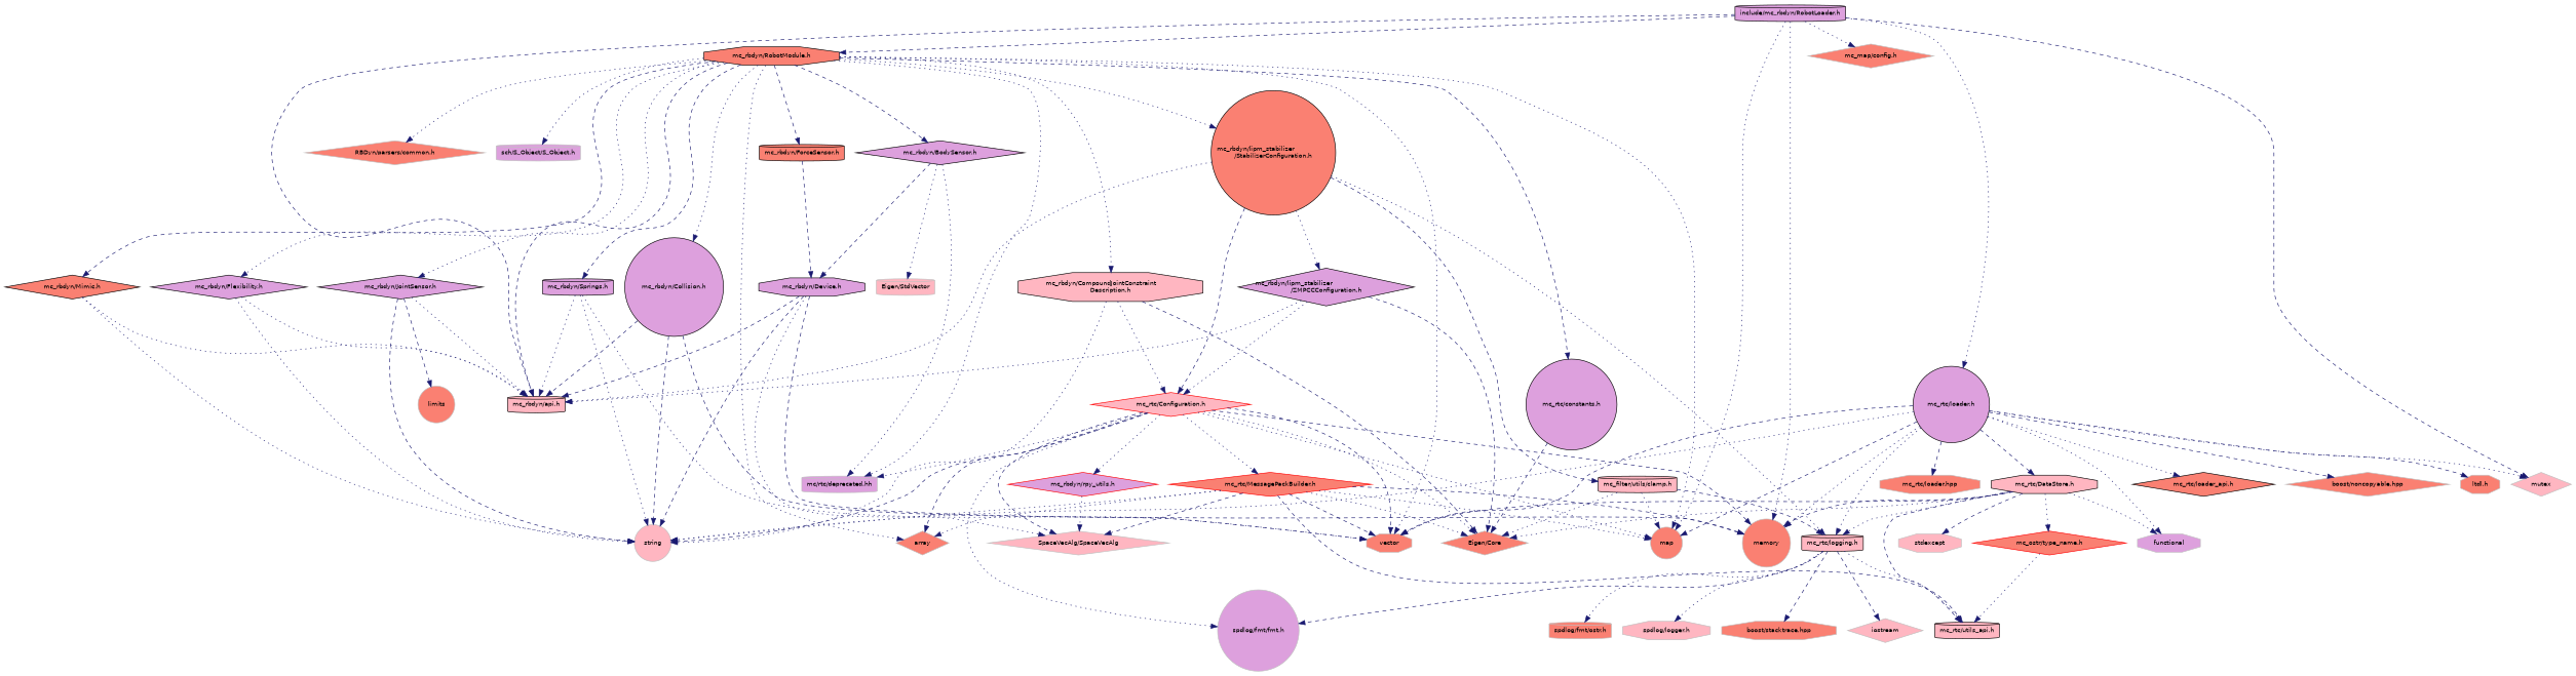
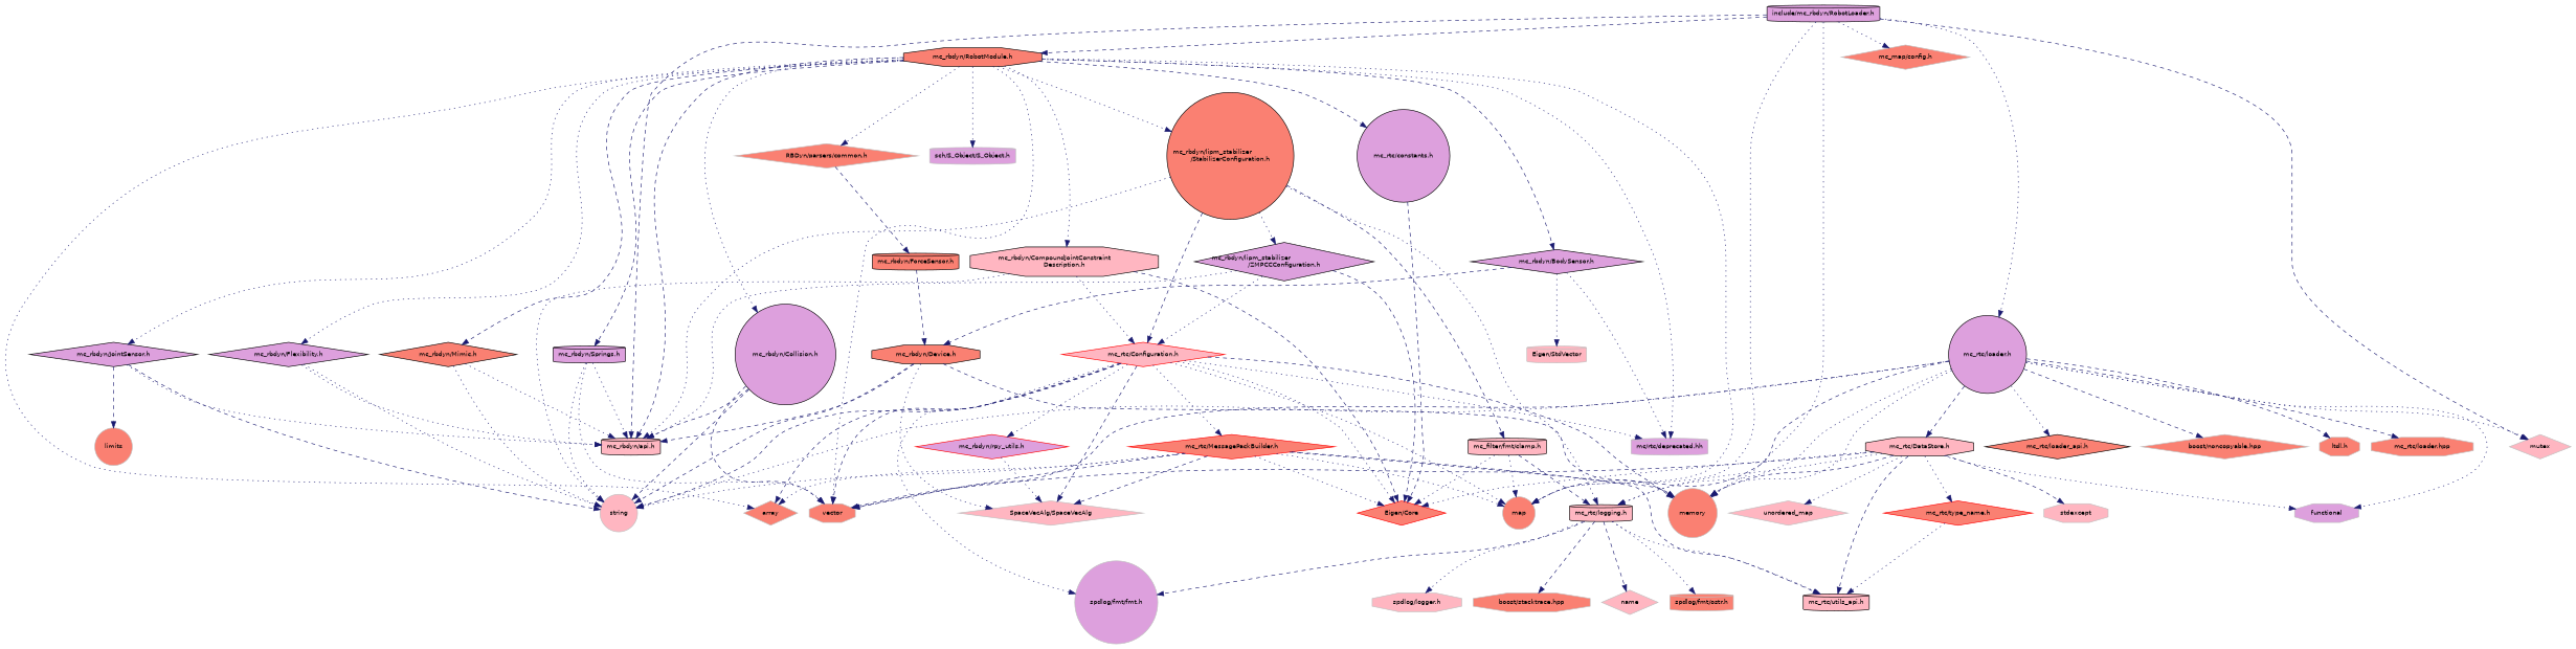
  digraph {
    node [color=grey75 fillcolor=salmon fontname=Helvetica fontsize=10 shape=diamond style=filled]
    edge [color=midnightblue fontname=Helvetica fontsize=10 labelfontname=Helvetica labelfontsize=10 style=dotted]
    n1 [color=black fillcolor=plum fontcolor=black height=0.2 label="include/mc_rbdyn/RobotLoader.h" shape=cylinder width=0.4]
    n2 [color=black height=0.2 label="mc_rbdyn/RobotModule.h" shape=octagon width=0.4]
    n3 [color=black fillcolor=lightpink height=0.2 label="mc_rbdyn/api.h" shape=cylinder width=0.4]
    n4 [height=0.2 label=memory shape=circle width=0.4]
    n5 [height=0.2 label=map shape=circle width=0.4]
    n6 [height=0.2 label="mc_map/config.h" width=0.4]
    n7 [color=black fillcolor=plum height=0.2 label="mc_rtc/loader.h" shape=circle width=0.4]
    n8 [fillcolor=lightpink height=0.2 label=mutex width=0.4]
    n9 [color=black fillcolor=plum height=0.2 label="mc_rbdyn/BodySensor.h" width=0.4]
    n10 [fillcolor=plum height=0.2 label="mc/rtc/deprecated.hh" shape=cylinder width=0.4]
    n11 [color=black fillcolor=plum height=0.2 label="mc_rbdyn/Collision.h" shape=circle width=0.4]
    n12 [height=0.2 label=vector shape=octagon width=0.4]
    n13 [color=black fillcolor=lightpink height=0.2 label="mc_rbdyn/CompoundJointConstraint\lDescription.h" shape=octagon width=0.4]
    n14 [height=0.2 label=array width=0.4]
    n15 [color=black fillcolor=plum height=0.2 label="mc_rbdyn/Flexibility.h" width=0.4]
    n16 [color=black height=0.2 label="mc_rbdyn/ForceSensor.h" shape=cylinder width=0.4]
    n17 [color=black fillcolor=plum height=0.2 label="mc_rbdyn/JointSensor.h" width=0.4]
    n18 [color=black height=0.2 label="mc_rbdyn/Mimic.h" width=0.4]
    n19 [color=black fillcolor=plum height=0.2 label="mc_rbdyn/Springs.h" shape=cylinder width=0.4]
    n20 [color=black height=0.2 label="mc_rbdyn/lipm_stabilizer\l/StabilizerConfiguration.h" shape=circle width=0.4]
    n21 [color=black fillcolor=plum height=0.2 label="mc_rtc/constants.h" shape=circle width=0.4]
    n22 [height=0.2 label="RBDyn/parsers/common.h" width=0.4]
    n23 [fillcolor=plum height=0.2 label="sch/S_Object/S_Object.h" shape=cylinder width=0.4]
    n24 [fillcolor=lightpink height=0.2 label=string shape=circle width=0.4]
    n25 [color=black fillcolor=lightpink height=0.2 label="mc_rtc/logging.h" shape=cylinder width=0.4]
    n26 [color=black fillcolor=lightpink height=0.2 label="mc_rtc/DataStore.h" shape=octagon width=0.4]
    n27 [fillcolor=plum height=0.2 label=functional shape=octagon width=0.4]
    n28 [color=black height=0.2 label="mc_rtc/loader_api.h" width=0.4]
    n29 [height=0.2 label="boost/noncopyable.hpp" width=0.4]
    n30 [height=0.2 label="ltdl.h" shape=octagon width=0.4]
    n31 [height=0.2 label="mc_rtc/loader.hpp" shape=octagon width=0.4]
-   n32 [color=black fillcolor=plum height=0.2 label="mc_rbdyn/Device.h" shape=octagon width=0.4]
+   n32 [color=black height=0.2 label="mc_rbdyn/Device.h" shape=octagon width=0.4]
    n33 [fillcolor=lightpink height=0.2 label="Eigen/StdVector" shape=cylinder width=0.4]
    n34 [color=red fillcolor=lightpink height=0.2 label="mc_rtc/Configuration.h" width=0.4]
-   n35 [height=0.2 label="Eigen/Core" width=0.4]
+   n35 [color=red height=0.2 label="Eigen/Core" width=0.4]
    n36 [height=0.2 label=limits shape=circle width=0.4]
-   n37 [color=black fillcolor=lightpink height=0.2 label="mc_filter/utils/clamp.h" shape=cylinder width=0.4]
+   n37 [color=black fillcolor=lightpink height=0.2 label="mc_filter/fmt/clamp.h" shape=cylinder width=0.4]
    n38 [color=black fillcolor=plum height=0.2 label="mc_rbdyn/lipm_stabilizer\l/ZMPCCConfiguration.h" width=0.4]
    n39 [fillcolor=lightpink height=0.2 label="SpaceVecAlg/SpaceVecAlg" width=0.4]
    n40 [color=red height=0.2 label="mc_rtc/MessagePackBuilder.h" width=0.4]
    n41 [color=red fillcolor=plum height=0.2 label="mc_rbdyn/rpy_utils.h" width=0.4]
    n42 [fillcolor=plum height=0.2 label="spdlog/fmt/fmt.h" shape=circle width=0.4]
    n43 [color=black fillcolor=lightpink height=0.2 label="mc_rtc/utils_api.h" shape=cylinder width=0.4]
-   n44 [fillcolor=lightpink height=0.2 label=iostream width=0.4]
+   n44 [fillcolor=lightpink height=0.2 label=name width=0.4]
    n45 [height=0.2 label="spdlog/fmt/ostr.h" shape=cylinder width=0.4]
    n46 [fillcolor=lightpink height=0.2 label="spdlog/logger.h" shape=octagon width=0.4]
    n47 [height=0.2 label="boost/stacktrace.hpp" shape=octagon width=0.4]
-   n48 [color=red height=0.2 label="mc_ostr/type_name.h" width=0.4]
+   n48 [color=red height=0.2 label="mc_rtc/type_name.h" width=0.4]
    n49 [fillcolor=lightpink height=0.2 label=stdexcept shape=octagon width=0.4]
+   n50 [fillcolor=lightpink height=0.2 label=unordered_map width=0.4]
    n1 -> n2 [style=dashed]
    n1 -> n3 [style=dashed]
    n1 -> n4
    n1 -> n5
    n1 -> n6
    n1 -> n7
    n1 -> n8 [style=dashed]
    n2 -> n3 [style=dashed]
    n2 -> n5
    n2 -> n9 [style=dashed]
    n2 -> n10
    n2 -> n11
    n2 -> n12
    n2 -> n13
    n2 -> n14
    n2 -> n15
-   n2 -> n16 [style=dashed]
+   n22 -> n16 [style=dashed]
    n2 -> n17
    n2 -> n18 [style=dashed]
    n2 -> n19 [style=dashed]
    n2 -> n20
    n2 -> n21 [style=dashed]
    n2 -> n22
    n2 -> n23
    n7 -> n4
    n7 -> n5 [style=dashed]
    n7 -> n8
    n7 -> n12 [style=dashed]
    n7 -> n24
    n7 -> n25
    n7 -> n26 [style=dashed]
    n7 -> n27
    n7 -> n28
    n7 -> n29 [style=dashed]
    n7 -> n30 [style=dashed]
    n7 -> n31 [style=dashed]
    n9 -> n10
    n9 -> n32 [style=dashed]
    n9 -> n33
    n11 -> n3 [style=dashed]
    n11 -> n12 [style=dashed]
    n11 -> n24 [style=dashed]
    n13 -> n24
    n13 -> n34
    n13 -> n35 [style=dashed]
    n15 -> n3
    n15 -> n24
    n16 -> n32 [style=dashed]
    n17 -> n3
    n17 -> n24 [style=dashed]
    n17 -> n36 [style=dashed]
    n18 -> n3
    n18 -> n24
    n19 -> n3
    n19 -> n12
    n19 -> n24
    n20 -> n3
    n20 -> n25
    n20 -> n34 [style=dashed]
    n20 -> n37 [style=dashed]
    n20 -> n38
    n21 -> n35 [style=dashed]
    n25 -> n42 [style=dashed]
    n25 -> n43
    n25 -> n44 [style=dashed]
    n25 -> n45
    n25 -> n46
    n25 -> n47 [style=dashed]
    n26 -> n4 [style=dashed]
    n26 -> n12 [style=dashed]
    n26 -> n25
    n26 -> n27
    n26 -> n35
    n26 -> n43 [style=dashed]
    n26 -> n48
    n26 -> n49 [style=dashed]
+   n26 -> n50
    n32 -> n3 [style=dashed]
    n32 -> n4 [style=dashed]
    n32 -> n24 [style=dashed]
    n32 -> n39
    n34 -> n4 [style=dashed]
    n34 -> n5
    n34 -> n10
    n34 -> n12 [style=dashed]
    n34 -> n14 [style=dashed]
    n34 -> n24 [style=dashed]
    n34 -> n35
    n34 -> n39 [style=dashed]
    n34 -> n40
    n34 -> n41
    n34 -> n42
    n37 -> n5
    n37 -> n25 [style=dashed]
    n37 -> n35
    n38 -> n3
    n38 -> n34
    n38 -> n35 [style=dashed]
    n40 -> n4 [style=dashed]
    n40 -> n5
    n40 -> n12 [style=dashed]
    n40 -> n14
    n40 -> n24
    n40 -> n35
    n40 -> n39 [style=dashed]
    n40 -> n43 [style=dashed]
    n41 -> n39
    n48 -> n43
  }
